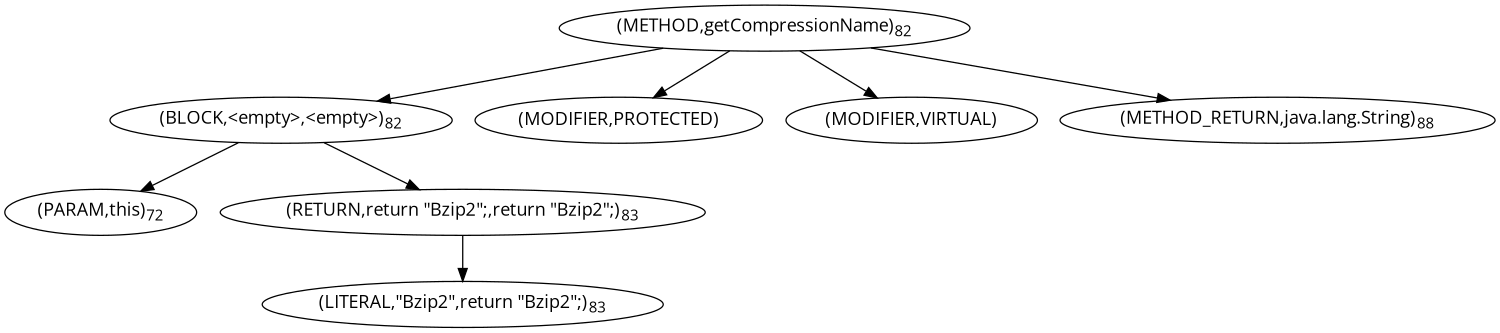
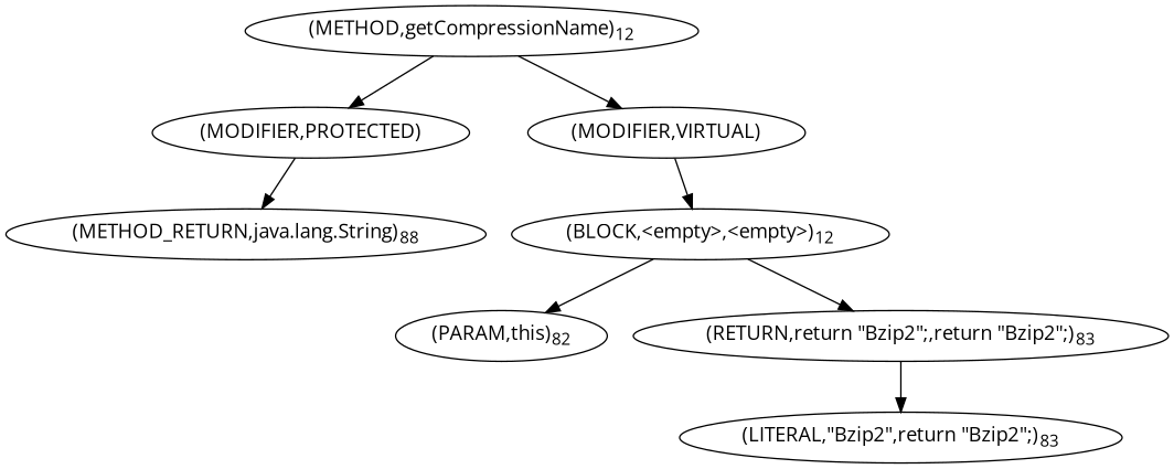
  digraph {
    fontname="Open Sans"
    node [fontname="Open Sans"]
    edge [fontname="Open Sans"]
-   n1 [label=<(METHOD,getCompressionName)<SUB>82</SUB>>]
-   n2 [label=<(BLOCK,&lt;empty&gt;,&lt;empty&gt;)<SUB>82</SUB>>]
+   n1 [label=<(METHOD,getCompressionName)<SUB>12</SUB>>]
+   n2 [label=<(BLOCK,&lt;empty&gt;,&lt;empty&gt;)<SUB>12</SUB>>]
    n3 [label=<(MODIFIER,PROTECTED)>]
    n4 [label=<(MODIFIER,VIRTUAL)>]
    n5 [label=<(METHOD_RETURN,java.lang.String)<SUB>88</SUB>>]
-   n6 [label=<(PARAM,this)<SUB>72</SUB>>]
+   n6 [label=<(PARAM,this)<SUB>82</SUB>>]
    n7 [label=<(RETURN,return &quot;Bzip2&quot;;,return &quot;Bzip2&quot;;)<SUB>83</SUB>>]
    n8 [label=<(LITERAL,&quot;Bzip2&quot;,return &quot;Bzip2&quot;;)<SUB>83</SUB>>]
-   n1 -> n2
+   n4 -> n2
    n1 -> n3
    n1 -> n4
-   n1 -> n5
+   n3 -> n5
    n2 -> n6
    n2 -> n7
    n7 -> n8
  }
